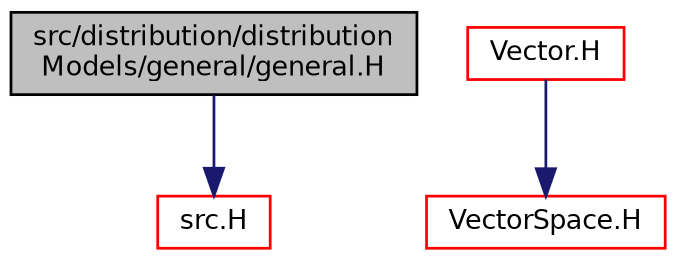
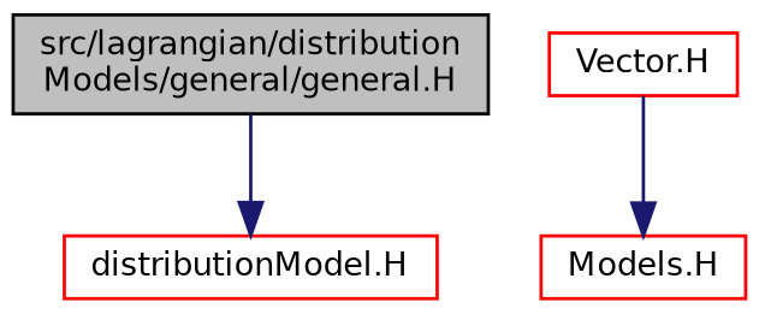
  digraph {
    node [color=red fontname=Helvetica fontsize=10 shape=record]
    edge [color=midnightblue fontname=Helvetica fontsize=10 labelfontname=Helvetica labelfontsize=10 style=solid]
-   n1 [color=black fillcolor=grey75 fontcolor=black height=0.2 label="src/distribution/distribution\lModels/general/general.H" style=filled width=0.4]
-   n2 [height=0.2 label="src.H" width=0.4]
+   n1 [color=black fillcolor=grey75 fontcolor=black height=0.2 label="src/lagrangian/distribution\lModels/general/general.H" style=filled width=0.4]
+   n2 [height=0.2 label="distributionModel.H" width=0.4]
    n3 [height=0.2 label="Vector.H" width=0.4]
-   n4 [height=0.2 label="VectorSpace.H" width=0.4]
+   n4 [height=0.2 label="Models.H" width=0.4]
    n1 -> n2
    n3 -> n4
  }
